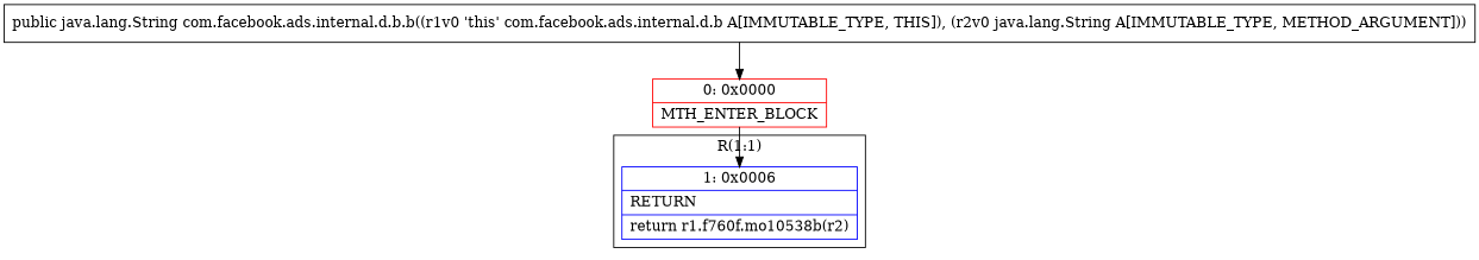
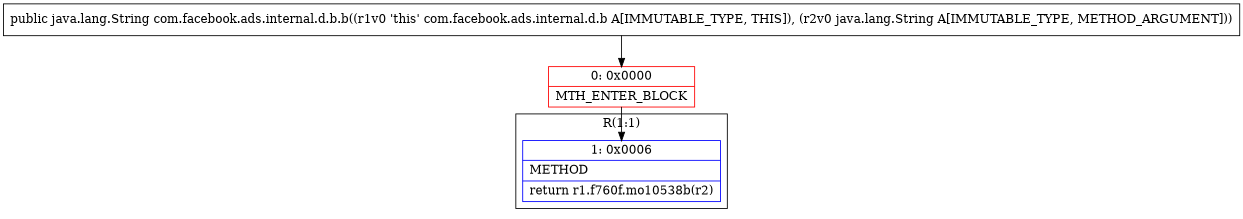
  digraph {
    node [shape=record]
-   n1 [color=blue label="{1\:\ 0x0006|RETURN\l|return r1.f760f.mo10538b(r2)\l}"]
+   n1 [color=blue label="{1\:\ 0x0006|METHOD\l|return r1.f760f.mo10538b(r2)\l}"]
    n2 [color=red label="{0\:\ 0x0000|MTH_ENTER_BLOCK\l}"]
    n3 [label="{public java.lang.String com.facebook.ads.internal.d.b.b((r1v0 'this' com.facebook.ads.internal.d.b A[IMMUTABLE_TYPE, THIS]), (r2v0 java.lang.String A[IMMUTABLE_TYPE, METHOD_ARGUMENT])) }"]
    subgraph cluster_1 {
      label="R(1:1)"
      n1
    }
    n2 -> n1
    n3 -> n2
  }
